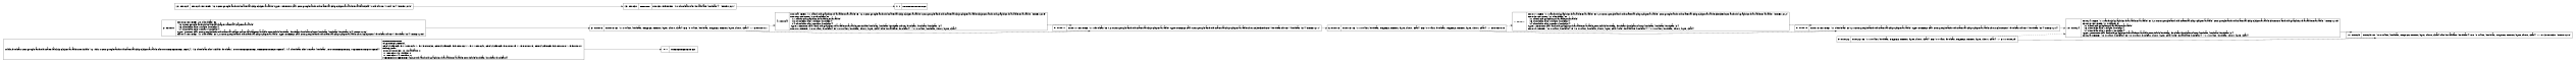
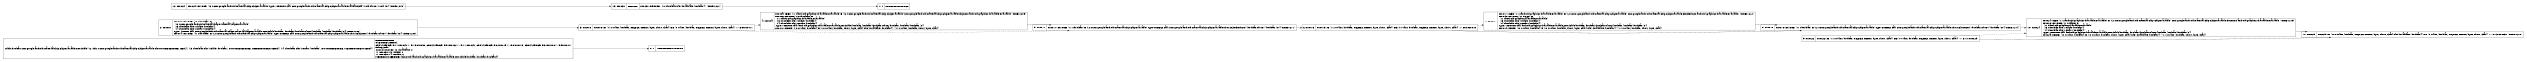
  digraph {
    rankdir=LR
    node [shape=record]
-   n1 [label="{0\:\ ?|MTH_ENTER_BLOCK\l}"]
-   n2 [label="{2\:\ 0x0000|0x0006: INVOKE  (r0 I:boolean) = \l  (r2 I:com.google.android.material.shape.MaterialShapeDrawable)\l  (r3 I:boolean A[D('visible' boolean)])\l  (r4 I:boolean A[D('restart' boolean)])\l type: SUPER call: com.google.android.material.shape.MaterialShapeDrawable.setVisible(boolean, boolean):boolean A[MD:(boolean, boolean):boolean (c)] (LINE:1206)\l0x0004: INVOKE  (r1 I:boolean) = (r2 I:com.google.android.material.chip.ChipDrawable) type: DIRECT call: com.google.android.material.chip.ChipDrawable.showsChipIcon():boolean A[MD:():boolean (m)] (LINE:1208)\l}"]
+   n1 [label="{0\:\ ?|MTH_ENTER_METHOD\l}"]
+   n2 [label="{2\:\ 0x0000|0x0000: INVOKE  (r0 I:boolean) = \l  (r2 I:com.google.android.material.shape.MaterialShapeDrawable)\l  (r3 I:boolean A[D('visible' boolean)])\l  (r4 I:boolean A[D('restart' boolean)])\l type: SUPER call: com.google.android.material.shape.MaterialShapeDrawable.setVisible(boolean, boolean):boolean A[MD:(boolean, boolean):boolean (c)] (LINE:1206)\l0x0004: INVOKE  (r1 I:boolean) = (r2 I:com.google.android.material.chip.ChipDrawable) type: DIRECT call: com.google.android.material.chip.ChipDrawable.showsChipIcon():boolean A[MD:():boolean (m)] (LINE:1208)\l}"]
    n3 [label="{3\:\ 0x0008|0x0008: IF  (r1 I:??[int, boolean, OBJECT, ARRAY, byte, short, char]) == (0 ??[int, boolean, OBJECT, ARRAY, byte, short, char])  \-\> B:5:0x0011 \l}"]
    n4 [label="{4\:\ 0x000a|0x000a: IGET  (r1 I:android.graphics.drawable.Drawable) = (r2 I:com.google.android.material.chip.ChipDrawable) com.google.android.material.chip.ChipDrawable.chipIcon android.graphics.drawable.Drawable  (LINE:1209)\l0x000c: INVOKE  (r6 I:boolean) = \l  (r1 I:android.graphics.drawable.Drawable)\l  (r3 I:boolean A[D('visible' boolean)])\l  (r4 I:boolean A[D('restart' boolean)])\l type: VIRTUAL call: android.graphics.drawable.Drawable.setVisible(boolean, boolean):boolean A[MD:(boolean, boolean):boolean (c)]\l0x0010: ARITH  (r0 I:??[int, boolean]) = (r0 I:??[int, boolean, short, byte, char] A[D('invalidate' boolean)]) \| (r1 I:??[int, boolean, short, byte, char]) \l}"]
    n5 [label="{5\:\ 0x0011|0x0011: INVOKE  (r1 I:boolean) = (r2 I:com.google.android.material.chip.ChipDrawable) type: DIRECT call: com.google.android.material.chip.ChipDrawable.showsCheckedIcon():boolean A[MD:():boolean (m)] (LINE:1211)\l}"]
    n6 [label="{6\:\ 0x0015|0x0015: IF  (r1 I:??[int, boolean, OBJECT, ARRAY, byte, short, char]) == (0 ??[int, boolean, OBJECT, ARRAY, byte, short, char])  \-\> B:8:0x001e \l}"]
-   n7 [label="{7\:\ 0x0017|0x0017: IGET  (r1 I:android.graphics.drawable.Drawable) = (r2 I:com.google.android.material.chip.ChipDrawable) com.google.android.material.chip.ChipDrawable.checkedIcon android.graphics.drawable.Drawable  (LINE:1212)\l0x0019: INVOKE  (r1 I:boolean) = \l  (r1 I:android.graphics.drawable.Drawable)\l  (r3 I:boolean A[D('visible' boolean)])\l  (r4 I:boolean A[D('restart' boolean)])\l type: VIRTUAL call: android.graphics.drawable.Drawable.setVisible(boolean, boolean):boolean A[MD:(boolean, boolean):boolean (c)]\l0x001d: ARITH  (r0 I:??[int, boolean]) = (r0 I:??[int, boolean, short, byte, char] A[D('invalidate' boolean)]) \| (r1 I:??[int, boolean, short, byte, char]) \l}"]
+   n7 [label="{7\:\ 0x0017|0x0017: IGET  (r1 I:android.graphics.drawable.Drawable) = (r2 I:com.google.android.material.chip.ChipDrawable) com.google.android.material.chip.ChipDrawable.checkedIcon android.graphics.drawable.Drawable  (LINE:1212)\l0x0019: INVOKE  (r1 I:type) = \l  (r1 I:android.graphics.drawable.Drawable)\l  (r3 I:boolean A[D('visible' boolean)])\l  (r4 I:boolean A[D('restart' boolean)])\l type: VIRTUAL call: android.graphics.drawable.Drawable.setVisible(boolean, boolean):boolean A[MD:(boolean, boolean):boolean (c)]\l0x001d: ARITH  (r0 I:??[int, boolean]) = (r0 I:??[int, boolean, short, byte, char] A[D('invalidate' boolean)]) \| (r1 I:??[int, boolean, short, byte, char]) \l}"]
    n8 [label="{8\:\ 0x001e|0x001e: INVOKE  (r1 I:boolean) = (r2 I:com.google.android.material.chip.ChipDrawable) type: DIRECT call: com.google.android.material.chip.ChipDrawable.showsCloseIcon():boolean A[MD:():boolean (m)] (LINE:1214)\l}"]
    n9 [label="{10\:\ 0x0024|0x0024: IGET  (r1 I:android.graphics.drawable.Drawable) = (r2 I:com.google.android.material.chip.ChipDrawable) com.google.android.material.chip.ChipDrawable.closeIcon android.graphics.drawable.Drawable  (LINE:1215)\l0x0026: INVOKE  (r1 I:shape) = \l  (r1 I:android.graphics.drawable.Drawable)\l  (r3 I:boolean A[D('visible' boolean)])\l  (r4 I:boolean A[D('restart' boolean)])\l type: VIRTUAL call: android.graphics.drawable.Drawable.setVisible(boolean, boolean):boolean A[MD:(boolean, boolean):boolean (c)]\l0x002a: ARITH  (r0 I:??[int, boolean]) = (r0 I:??[int, boolean, short, byte, char] A[D('invalidate' boolean)]) \| (r1 I:??[int, boolean, short, byte, char]) \l}"]
    n10 [label="{9\:\ 0x0022|0x0022: IF  (r1 I:??[int, boolean, OBJECT, ARRAY, byte, short, char]) == (0 ??[int, boolean, OBJECT, ARRAY, byte, short, char])  \-\> B:11:0x002b \l}"]
    n11 [label="{11\:\ 0x002b|0x002b: IF  (r0 I:??[int, boolean, OBJECT, ARRAY, byte, short, char] A[D('invalidate' boolean)]) == (0 ??[int, boolean, OBJECT, ARRAY, byte, short, char])  \-\> B:13:0x0030  (LINE:1218)\l}"]
    n12 [label="{12\:\ 0x002d|0x002d: INVOKE  (r2 I:com.google.android.material.chip.ChipDrawable) type: VIRTUAL call: com.google.android.material.chip.ChipDrawable.invalidateSelf():void A[MD:():void (m)] (LINE:1219)\l}"]
    n13 [label="{13\:\ 0x0030|RETURN\l|0x0030: RETURN  (r0 I:boolean A[D('invalidate' boolean)])  (LINE:1221)\l}"]
    n14 [label="{1\:\ ?|ARITH_EXIT_BLOCK\l}"]
    n15 [label="{public boolean com.google.android.material.chip.ChipDrawable.setVisible((r2 'this' I:com.google.android.material.chip.ChipDrawable A[IMMUTABLE_TYPE, THIS]), (r3 I:boolean A[D('visible' boolean), IMMUTABLE_TYPE, METHOD_ARGUMENT]), (r4 I:boolean A[D('restart' boolean), IMMUTABLE_TYPE, METHOD_ARGUMENT]))  | DONT_RENAME\lUSE_LINES_HINTS\lCROSS_EDGE: B:11:0x002b \-\> B:13:0x0030, CROSS_EDGE: B:9:0x0022 \-\> B:11:0x002b, CROSS_EDGE: B:6:0x0015 \-\> B:8:0x001e, CROSS_EDGE: B:3:0x0008 \-\> B:5:0x0011\lDebug Info:\l  0x0004\-0x0030: r0 'invalidate' Z\l  \-1 \-0x0030: r3 'visible' Z\l  \-1 \-0x0030: r4 'restart' Z\lMETHOD_OVERRIDE: [ClspMth\{android.graphics.drawable.Drawable.setVisible(boolean, boolean):boolean\}]\l}"]
    n2 -> n3
    n3 -> n4 [style=dashed]
-   n3 -> n5
+   n3 -> n5 [style=dashed]
    n4 -> n5
    n5 -> n6
    n6 -> n7 [style=dashed]
    n6 -> n8
    n7 -> n8
    n8 -> n9
    n9 -> n11
    n10 -> n9 [style=dashed]
    n10 -> n11
    n12 -> n13
    n13 -> n14
    n15 -> n1
  }
